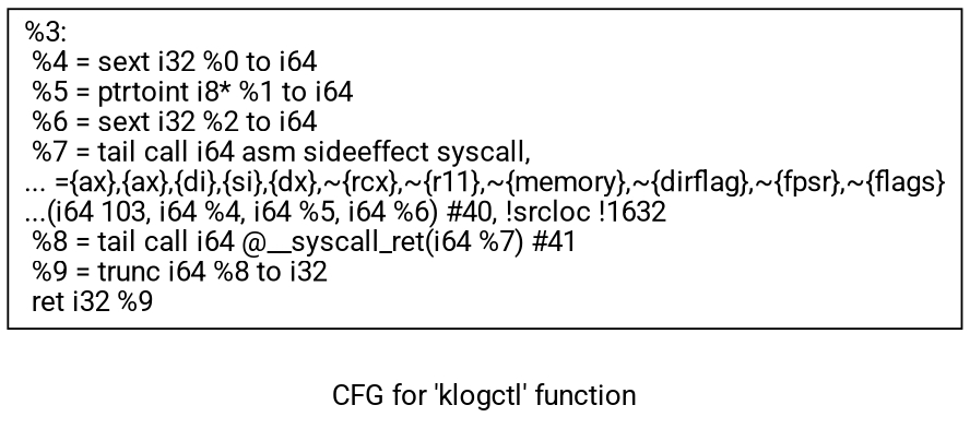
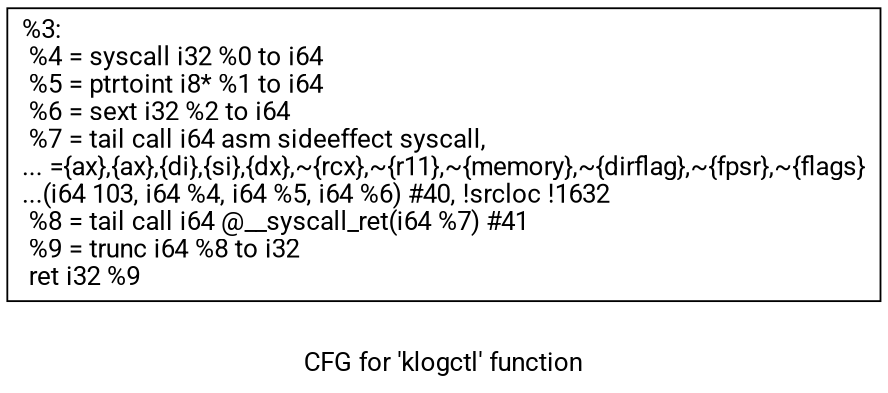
  digraph {
    label="CFG for 'klogctl' function"
    fontname=Roboto
-   n1 [label="{%3:\l  %4 = sext i32 %0 to i64\l  %5 = ptrtoint i8* %1 to i64\l  %6 = sext i32 %2 to i64\l  %7 = tail call i64 asm sideeffect syscall,\l... =\{ax\},\{ax\},\{di\},\{si\},\{dx\},~\{rcx\},~\{r11\},~\{memory\},~\{dirflag\},~\{fpsr\},~\{flags\}\l...(i64 103, i64 %4, i64 %5, i64 %6) #40, !srcloc !1632\l  %8 = tail call i64 @__syscall_ret(i64 %7) #41\l  %9 = trunc i64 %8 to i32\l  ret i32 %9\l}" shape=record fontname=Roboto]
+   n1 [label="{%3:\l  %4 = syscall i32 %0 to i64\l  %5 = ptrtoint i8* %1 to i64\l  %6 = sext i32 %2 to i64\l  %7 = tail call i64 asm sideeffect syscall,\l... =\{ax\},\{ax\},\{di\},\{si\},\{dx\},~\{rcx\},~\{r11\},~\{memory\},~\{dirflag\},~\{fpsr\},~\{flags\}\l...(i64 103, i64 %4, i64 %5, i64 %6) #40, !srcloc !1632\l  %8 = tail call i64 @__syscall_ret(i64 %7) #41\l  %9 = trunc i64 %8 to i32\l  ret i32 %9\l}" shape=record fontname=Roboto]
  }
